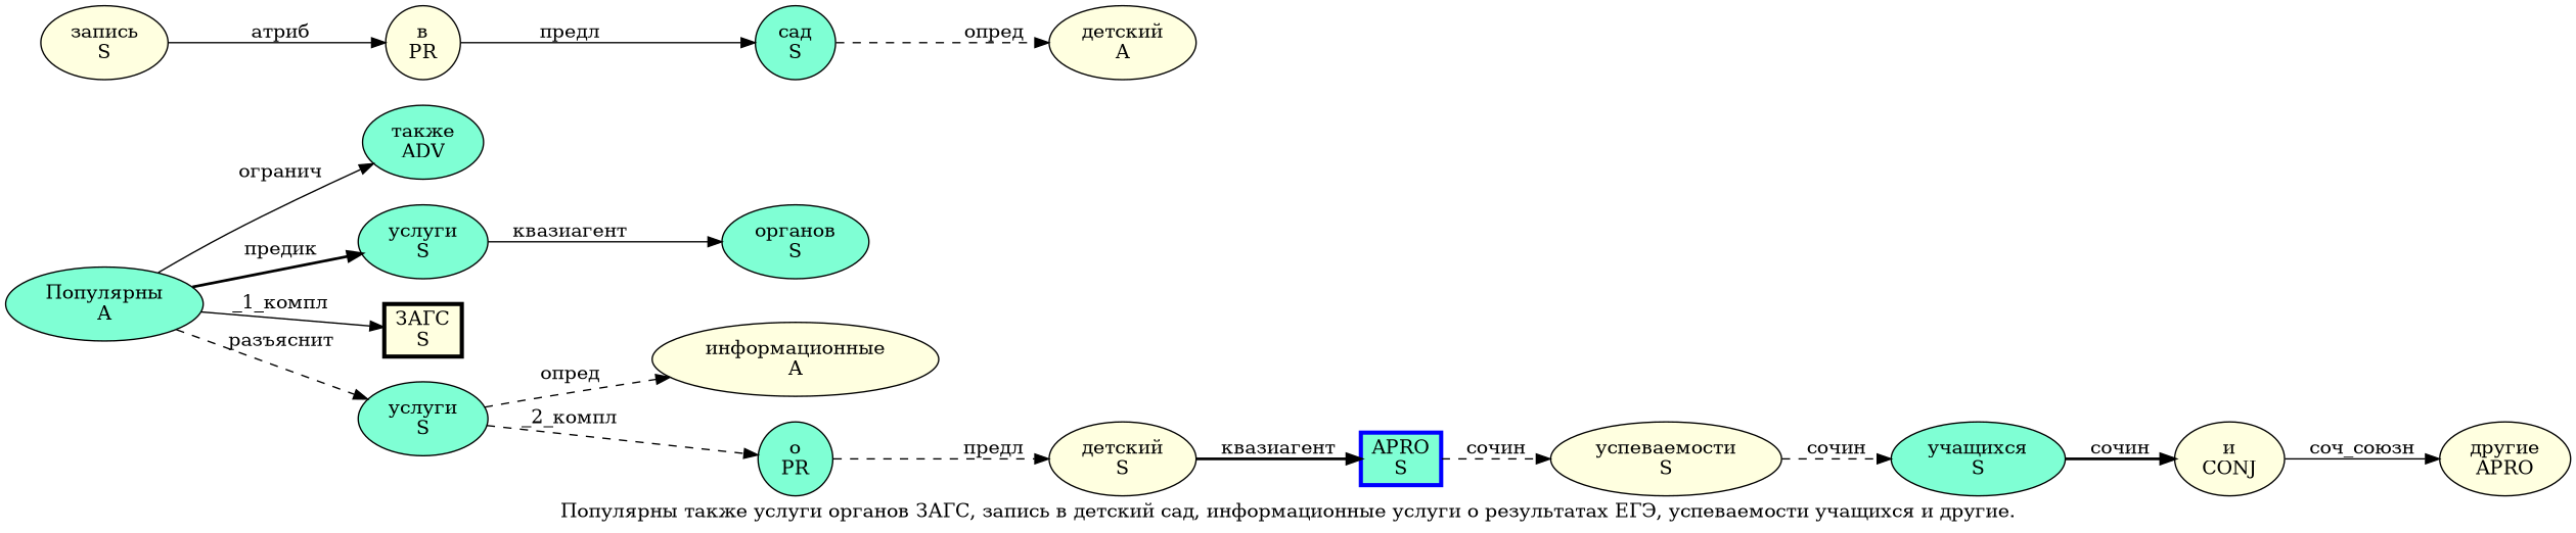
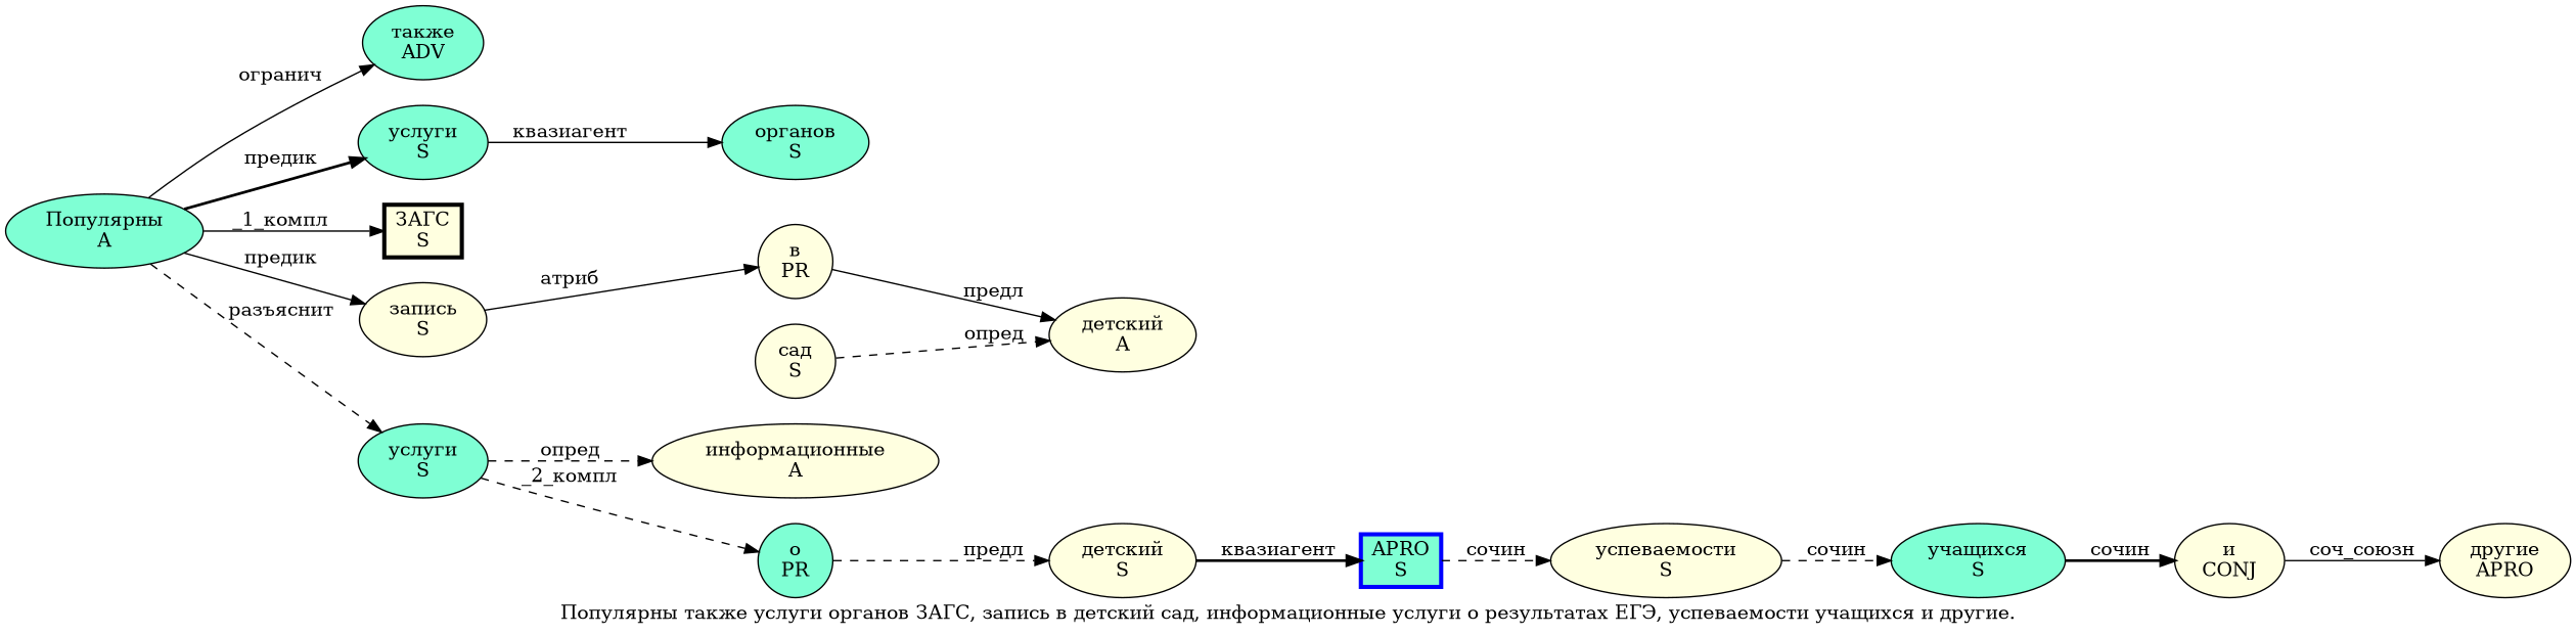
  digraph {
    label="Популярны также услуги органов ЗАГС, запись в детский сад, информационные услуги о результатах ЕГЭ, успеваемости учащихся и другие."
    rankdir=LR
    node [fillcolor=aquamarine penwidth=1 shape=ellipse style=filled]
    edge [style=solid]
    n1 [label="Популярны\nA"]
    n2 [label="также\nADV"]
    n3 [label="услуги\nS"]
    n4 [color=black fillcolor=lightyellow label="ЗАГС\nS" penwidth=3 shape=box]
    n5 [fillcolor=lightyellow label="запись\nS"]
    n6 [label="услуги\nS"]
    n7 [label="органов\nS"]
    n8 [fillcolor=lightyellow label="в\nPR"]
    n9 [fillcolor=lightyellow label="информационные\nA"]
    n10 [label="о\nPR"]
-   n11 [label="сад\nS"]
+   n11 [fillcolor=lightyellow label="сад\nS"]
    n12 [fillcolor=lightyellow label="детский\nA"]
    n13 [fillcolor=lightyellow label="детский\nS"]
    n14 [color=blue label="APRO\nS" penwidth=3 shape=box]
    n15 [fillcolor=lightyellow label="успеваемости\nS"]
    n16 [label="учащихся\nS"]
    n17 [fillcolor=lightyellow label="и\nCONJ"]
    n18 [fillcolor=lightyellow label="другие\nAPRO"]
    n1 -> n2 [label="огранич"]
    n1 -> n3 [label="предик" style=bold]
    n1 -> n4 [label="_1_компл"]
+   n1 -> n5 [label="предик"]
    n1 -> n6 [label="разъяснит" style=dashed]
    n3 -> n7 [label="квазиагент"]
    n5 -> n8 [label="атриб"]
    n6 -> n9 [label="опред" style=dashed]
    n6 -> n10 [label="_2_компл" style=dashed]
-   n8 -> n11 [label="предл"]
+   n8 -> n12 [label="предл"]
    n10 -> n13 [label="предл" style=dashed]
    n11 -> n12 [label="опред" style=dashed]
    n13 -> n14 [label="квазиагент" style=bold]
    n14 -> n15 [label="сочин" style=dashed]
    n15 -> n16 [label="сочин" style=dashed]
    n16 -> n17 [label="сочин" style=bold]
    n17 -> n18 [label="соч_союзн"]
  }
